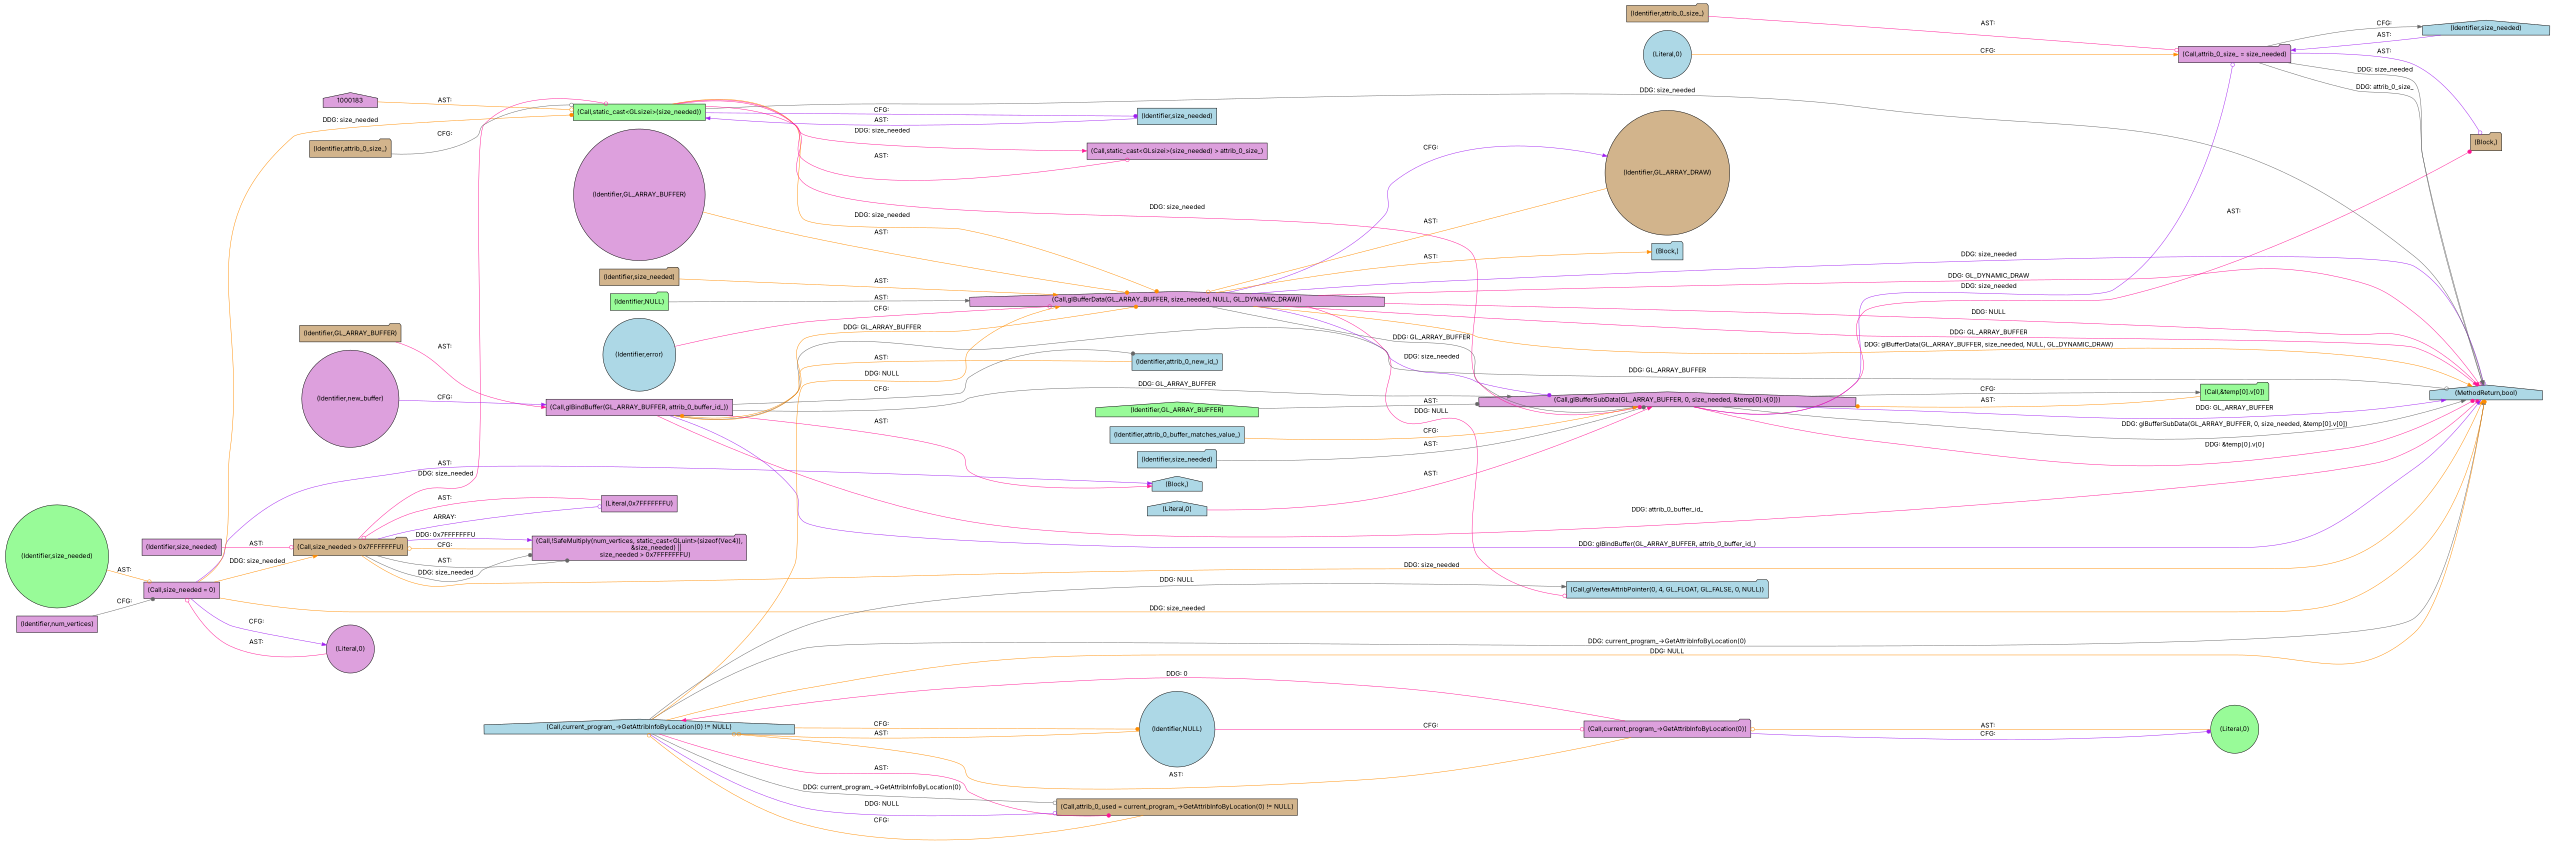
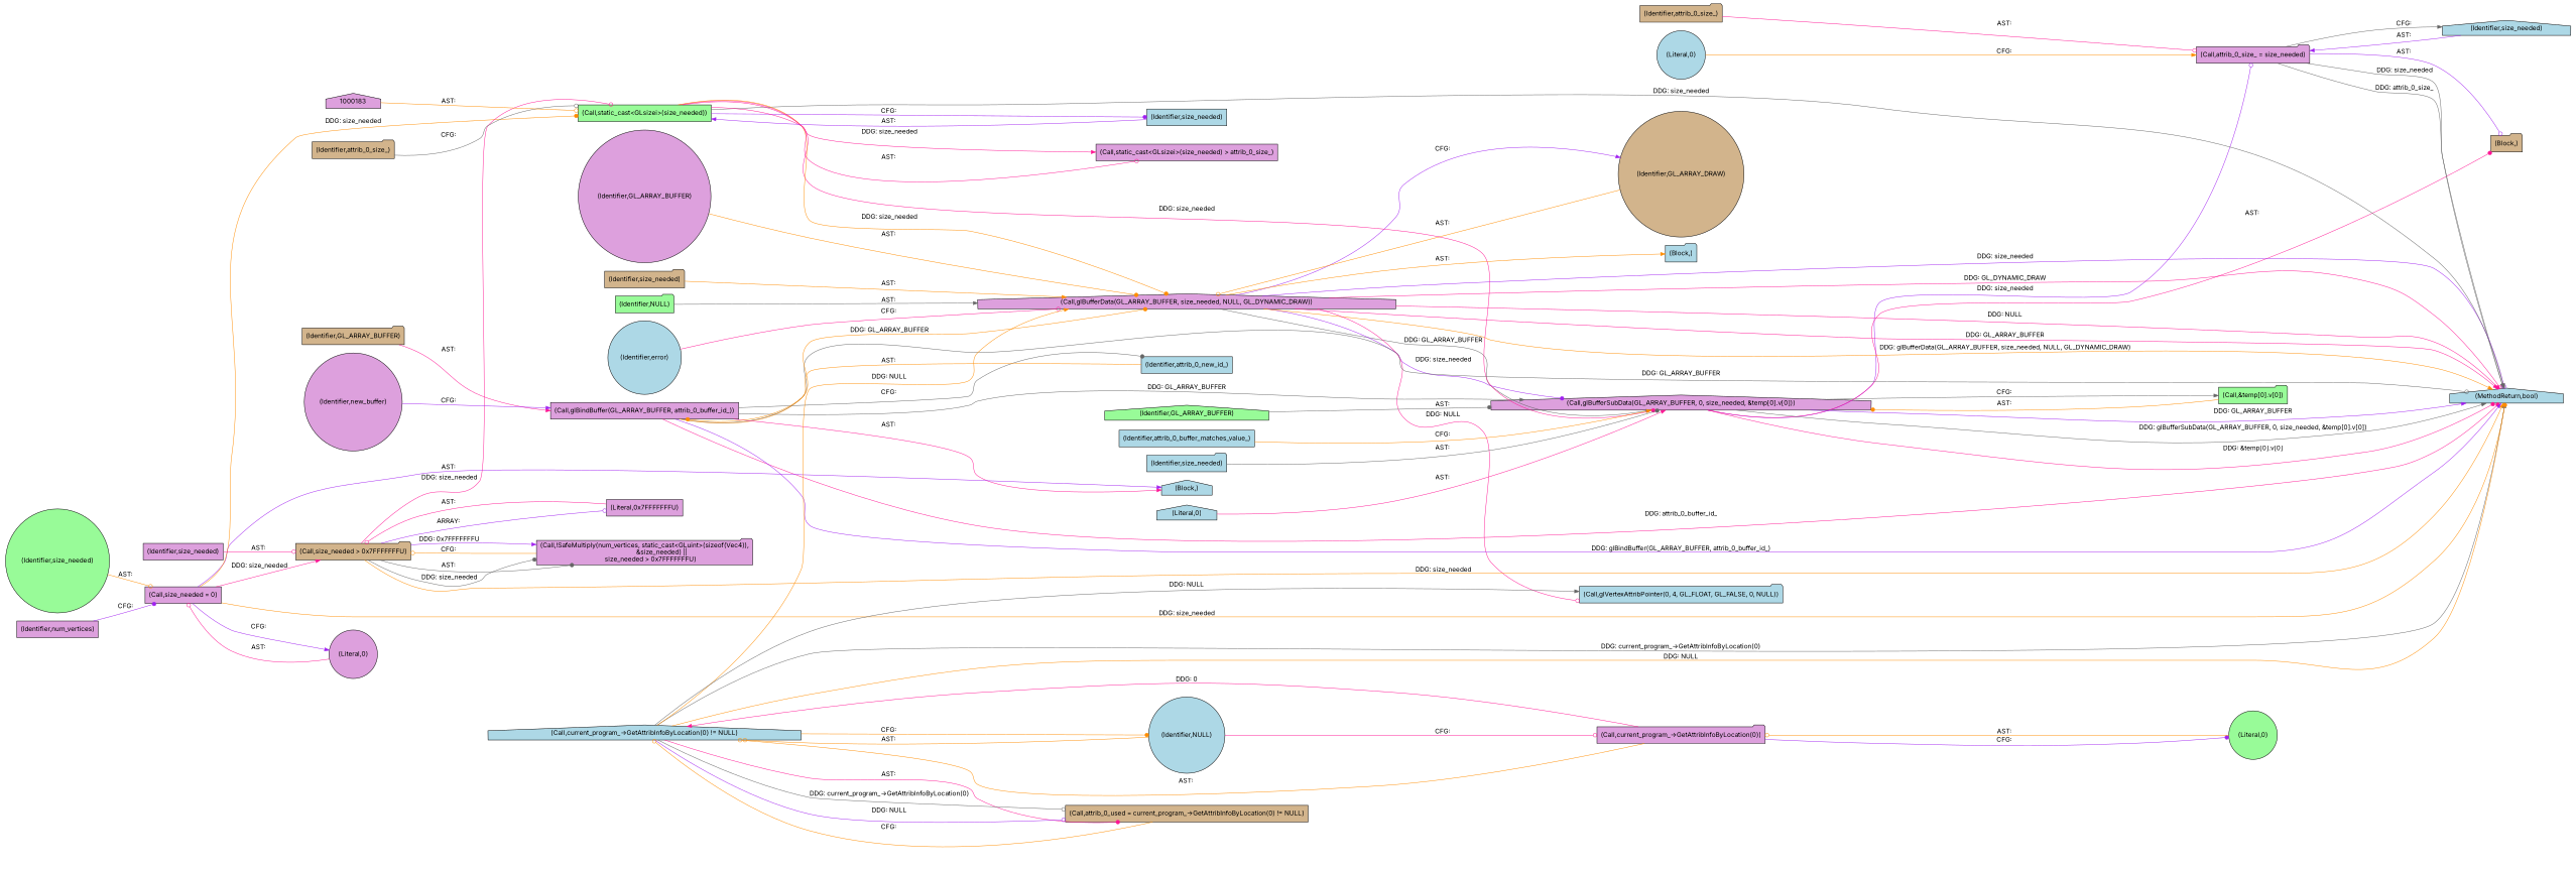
  digraph {
    fontname=Inter
    rankdir=LR
    node [fillcolor=plum fontname=Inter shape=folder style=filled]
    edge [arrowhead=normal color=darkorange fontname=Inter]
    n1 [label="(Call,glBufferSubData(GL_ARRAY_BUFFER, 0, size_needed, &temp[0].v[0]))" shape=house]
    n2 [label="(Call,attrib_0_size_ = size_needed)"]
    n3 [fillcolor=palegreen label="(Call,&temp[0].v[0])"]
    n4 [fillcolor=tan label="(Block,)"]
    n5 [fillcolor=lightblue label="(MethodReturn,bool)" shape=house]
    n6 [fillcolor=lightblue label="(Identifier,size_needed)" shape=house]
    n7 [label="(Call,glBufferData(GL_ARRAY_BUFFER, size_needed, NULL, GL_DYNAMIC_DRAW))" shape=house]
    n8 [fillcolor=tan label="(Identifier,GL_ARRAY_DRAW)" shape=circle]
    n9 [fillcolor=lightblue label="(Call,glVertexAttribPointer(0, 4, GL_FLOAT, GL_FALSE, 0, NULL))"]
    n10 [fillcolor=lightblue label="(Block,)"]
    n11 [label="(Call,glBindBuffer(GL_ARRAY_BUFFER, attrib_0_buffer_id_))" shape=box]
    n12 [fillcolor=lightblue label="(Identifier,attrib_0_new_id_)" shape=box]
    n13 [fillcolor=lightblue label="(Block,)" shape=house]
    n14 [fillcolor=palegreen label="(Call,static_cast<GLsizei>(size_needed))" shape=box]
    n15 [fillcolor=lightblue label="(Identifier,size_needed)" shape=box]
    n16 [label="(Call,static_cast<GLsizei>(size_needed) > attrib_0_size_)" shape=box]
    n17 [label="(Call,size_needed = 0)" shape=box]
    n18 [fillcolor=tan label="(Call,size_needed > 0x7FFFFFFFU)"]
    n19 [label="(Literal,0)" shape=circle]
    n20 [label="(Literal,0x7FFFFFFFU)" shape=box]
    n21 [label="(Call,!SafeMultiply(num_vertices, static_cast<GLuint>(sizeof(Vec4)),\n                    &size_needed) ||\n       size_needed > 0x7FFFFFFFU)"]
    n22 [fillcolor=lightblue label="(Call,current_program_->GetAttribInfoByLocation(0) != NULL)" shape=house]
    n23 [fillcolor=tan label="(Call,attrib_0_used = current_program_->GetAttribInfoByLocation(0) != NULL)" shape=box]
    n24 [fillcolor=lightblue label="(Identifier,NULL)" shape=circle]
    n25 [label="(Call,current_program_->GetAttribInfoByLocation(0))"]
    n26 [fillcolor=palegreen label="(Literal,0)" shape=circle]
    n27 [fillcolor=palegreen label="(Identifier,GL_ARRAY_BUFFER)" shape=house]
    n28 [fillcolor=tan label="(Identifier,GL_ARRAY_BUFFER)"]
    n29 [label="(Identifier,GL_ARRAY_BUFFER)" shape=circle]
    n30 [fillcolor=tan label="(Identifier,size_needed)"]
    n31 [fillcolor=palegreen label="(Identifier,size_needed)" shape=circle]
    n32 [label="(Identifier,new_buffer)" shape=circle]
    n33 [fillcolor=palegreen label="(Identifier,NULL)"]
    n34 [fillcolor=tan label="(Identifier,attrib_0_size_)"]
    n35 [fillcolor=tan label="(Identifier,attrib_0_size_)"]
    n36 [fillcolor=lightblue label="(Identifier,attrib_0_buffer_matches_value_)" shape=box]
    n37 [label="(Identifier,num_vertices)" shape=box]
    n38 [label="(Identifier,size_needed)" shape=box]
    n39 [fillcolor=lightblue label="(Literal,0)" shape=circle]
    n40 [fillcolor=lightblue label="(Identifier,size_needed)"]
    n41 [fillcolor=lightblue label="(Literal,0)" shape=house]
    n42 [fillcolor=lightblue label="(Identifier,error)" shape=circle]
    1000183 [shape=house]
    n1 -> n2 [arrowhead=odot color=purple label="DDG: size_needed"]
    n1 -> n3 [color=gray40 label="CFG: "]
    n1 -> n4 [arrowhead=dot color=deeppink label="AST: "]
    n1 -> n5 [color=purple label="DDG: GL_ARRAY_BUFFER"]
    n1 -> n5 [color=gray40 label="DDG: glBufferSubData(GL_ARRAY_BUFFER, 0, size_needed, &temp[0].v[0])"]
    n1 -> n5 [arrowhead=dot color=deeppink label="DDG: &temp[0].v[0]"]
    n2 -> n4 [arrowhead=odot color=purple label="AST: "]
    n2 -> n5 [color=gray40 label="DDG: size_needed"]
    n2 -> n5 [arrowhead=odot color=gray40 label="DDG: attrib_0_size_"]
    n2 -> n6 [color=gray40 label="CFG: "]
    n3 -> n1 [arrowhead=dot label="AST: "]
    n6 -> n2 [color=purple label="AST: "]
    n7 -> n1 [color=gray40 label="DDG: GL_ARRAY_BUFFER"]
    n7 -> n1 [arrowhead=dot color=purple label="DDG: size_needed"]
    n7 -> n5 [color=deeppink label="DDG: GL_ARRAY_BUFFER"]
    n7 -> n5 [label="DDG: glBufferData(GL_ARRAY_BUFFER, size_needed, NULL, GL_DYNAMIC_DRAW)"]
    n7 -> n5 [arrowhead=odot color=purple label="DDG: size_needed"]
    n7 -> n5 [arrowhead=odot color=deeppink label="DDG: GL_DYNAMIC_DRAW"]
    n7 -> n5 [arrowhead=dot color=deeppink label="DDG: NULL"]
    n7 -> n8 [color=purple label="CFG: "]
    n7 -> n9 [arrowhead=odot color=deeppink label="DDG: NULL"]
    n7 -> n10 [label="AST: "]
    n8 -> n7 [arrowhead=odot label="AST: "]
    n11 -> n1 [color=gray40 label="DDG: GL_ARRAY_BUFFER"]
    n11 -> n5 [arrowhead=odot color=gray40 label="DDG: GL_ARRAY_BUFFER"]
    n11 -> n5 [arrowhead=dot color=deeppink label="DDG: attrib_0_buffer_id_"]
    n11 -> n5 [color=purple label="DDG: glBindBuffer(GL_ARRAY_BUFFER, attrib_0_buffer_id_)"]
    n11 -> n7 [arrowhead=dot label="DDG: GL_ARRAY_BUFFER"]
    n11 -> n12 [arrowhead=dot color=gray40 label="CFG: "]
    n11 -> n13 [color=deeppink label="AST: "]
    n12 -> n11 [arrowhead=dot label="AST: "]
    n14 -> n1 [arrowhead=dot color=deeppink label="DDG: size_needed"]
    n14 -> n5 [color=gray40 label="DDG: size_needed"]
    n14 -> n7 [arrowhead=dot label="DDG: size_needed"]
    n14 -> n15 [arrowhead=dot color=purple label="CFG: "]
    n14 -> n16 [arrowhead=odot color=deeppink label="AST: "]
    n14 -> n16 [color=deeppink label="DDG: size_needed"]
    n15 -> n14 [color=purple label="AST: "]
    n17 -> n5 [arrowhead=odot label="DDG: size_needed"]
    n17 -> n13 [color=purple label="AST: "]
    n17 -> n14 [arrowhead=dot label="DDG: size_needed"]
-   n17 -> n18 [label="DDG: size_needed"]
+   n17 -> n18 [color=deeppink label="DDG: size_needed"]
    n17 -> n19 [color=purple label="CFG: "]
    n18 -> n5 [label="DDG: size_needed"]
    n18 -> n14 [arrowhead=odot color=deeppink label="DDG: size_needed"]
    n18 -> n20 [arrowhead=odot color=purple label="ARRAY: "]
    n18 -> n21 [arrowhead=dot color=gray40 label="AST: "]
    n18 -> n21 [arrowhead=dot color=gray40 label="DDG: size_needed"]
    n18 -> n21 [color=purple label="DDG: 0x7FFFFFFFU"]
    n19 -> n17 [arrowhead=odot color=deeppink label="AST: "]
    n20 -> n18 [arrowhead=odot color=deeppink label="AST: "]
    n21 -> n18 [arrowhead=odot label="CFG: "]
    n22 -> n5 [color=gray40 label="DDG: current_program_->GetAttribInfoByLocation(0)"]
    n22 -> n5 [arrowhead=dot label="DDG: NULL"]
    n22 -> n7 [label="DDG: NULL"]
    n22 -> n9 [color=gray40 label="DDG: NULL"]
    n22 -> n23 [arrowhead=dot color=deeppink label="AST: "]
    n22 -> n23 [arrowhead=odot color=gray40 label="DDG: current_program_->GetAttribInfoByLocation(0)"]
    n22 -> n23 [arrowhead=odot color=purple label="DDG: NULL"]
    n22 -> n24 [arrowhead=dot label="CFG: "]
    n23 -> n22 [arrowhead=odot label="CFG: "]
    n24 -> n22 [arrowhead=odot label="AST: "]
    n24 -> n25 [arrowhead=odot color=deeppink label="CFG: "]
    n25 -> n22 [arrowhead=odot label="AST: "]
    n25 -> n22 [color=deeppink label="DDG: 0"]
    n25 -> n26 [arrowhead=dot color=purple label="CFG: "]
    n26 -> n25 [arrowhead=odot label="AST: "]
    n27 -> n1 [arrowhead=dot color=gray40 label="AST: "]
    n28 -> n11 [color=deeppink label="AST: "]
    n29 -> n7 [arrowhead=dot label="AST: "]
    n30 -> n7 [label="AST: "]
    n31 -> n17 [arrowhead=odot label="AST: "]
    n32 -> n11 [color=purple label="CFG: "]
    n33 -> n7 [color=gray40 label="AST: "]
    n34 -> n14 [arrowhead=odot color=gray40 label="CFG: "]
    n35 -> n2 [arrowhead=odot color=deeppink label="AST: "]
    n36 -> n1 [label="CFG: "]
-   n37 -> n17 [arrowhead=dot color=gray40 label="CFG: "]
+   n37 -> n17 [arrowhead=dot color=purple label="CFG: "]
    n38 -> n18 [arrowhead=odot color=deeppink label="AST: "]
    n39 -> n2 [label="CFG: "]
    n40 -> n1 [arrowhead=dot color=gray40 label="AST: "]
    n41 -> n1 [color=deeppink label="AST: "]
    n42 -> n7 [arrowhead=odot color=deeppink label="CFG: "]
    1000183 -> n14 [arrowhead=odot label="AST: "]
  }
